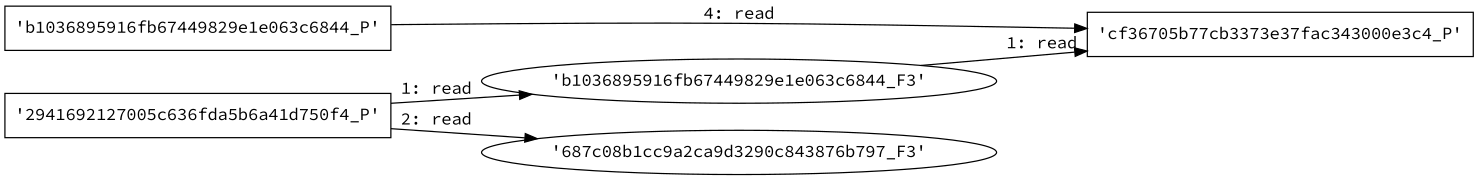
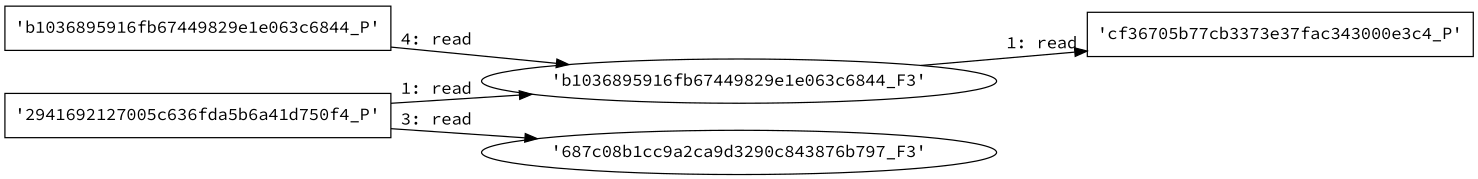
  digraph {
    engine=neato
    fixedsize=false
    fontname="Source Code Pro"
    fontsize=10
    nodesep=0.3
    rankdir=LR
    ranksep=0
    splines=true
    node [fontname="Source Code Pro" node_type=Process shape=box]
    edge [fontname="Source Code Pro"]
    "'b1036895916fb67449829e1e063c6844_F3'" [node_type=file shape=ellipse]
    "'cf36705b77cb3373e37fac343000e3c4_P'"
    "'2941692127005c636fda5b6a41d750f4_P'"
    "'687c08b1cc9a2ca9d3290c843876b797_F3'" [node_type=file shape=ellipse]
    "'b1036895916fb67449829e1e063c6844_P'"
    "'b1036895916fb67449829e1e063c6844_F3'" -> "'cf36705b77cb3373e37fac343000e3c4_P'" [label="1: read"]
    "'2941692127005c636fda5b6a41d750f4_P'" -> "'b1036895916fb67449829e1e063c6844_F3'" [label="1: read"]
-   "'2941692127005c636fda5b6a41d750f4_P'" -> "'687c08b1cc9a2ca9d3290c843876b797_F3'" [label="2: read"]
-   "'b1036895916fb67449829e1e063c6844_P'" -> "'cf36705b77cb3373e37fac343000e3c4_P'" [label="4: read"]
+   "'2941692127005c636fda5b6a41d750f4_P'" -> "'687c08b1cc9a2ca9d3290c843876b797_F3'" [label="3: read"]
+   "'b1036895916fb67449829e1e063c6844_P'" -> "'b1036895916fb67449829e1e063c6844_F3'" [label="4: read"]
  }
